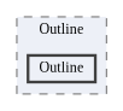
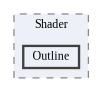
  digraph {
    compound=true
    rankdir=LR
    fontname="Liberation Serif"
    n1 [color=grey25 fillcolor="#edf0f7" fontname="Liberation Serif" fontsize=10 height=0.2 label=Outline shape=box style="filled,bold" width=0.4]
    subgraph cluster_1 {
      bgcolor="#edf0f7"
      fontsize=10
-     label=Outline
+     label=Shader
      pencolor=grey50
      style="filled,dashed"
      n1
    }
  }
